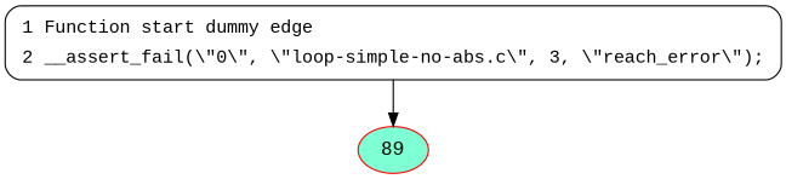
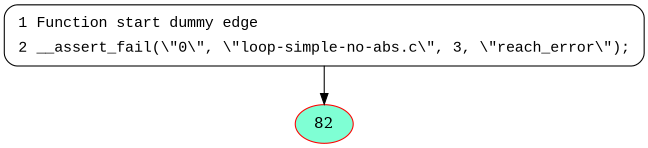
  digraph {
    n1 [fillcolor=white fontname="Courier New" label=<<table border="0" cellborder="0" cellpadding="3" bgcolor="white"><tr><td align="right">1</td><td align="left">Function start dummy edge</td></tr><tr><td align="right">2</td><td align="left">__assert_fail(\&quot;0\&quot;, \&quot;loop-simple-no-abs.c\&quot;, 3, \&quot;reach_error\&quot;);</td></tr></table>> penwidth=1 shape=Mrecord style="filled,bold"]
-   82 [style=filled fillcolor=aquamarine color=red label=89]
+   82 [style=filled fillcolor=aquamarine color=red]
    n1 -> 82
  }
